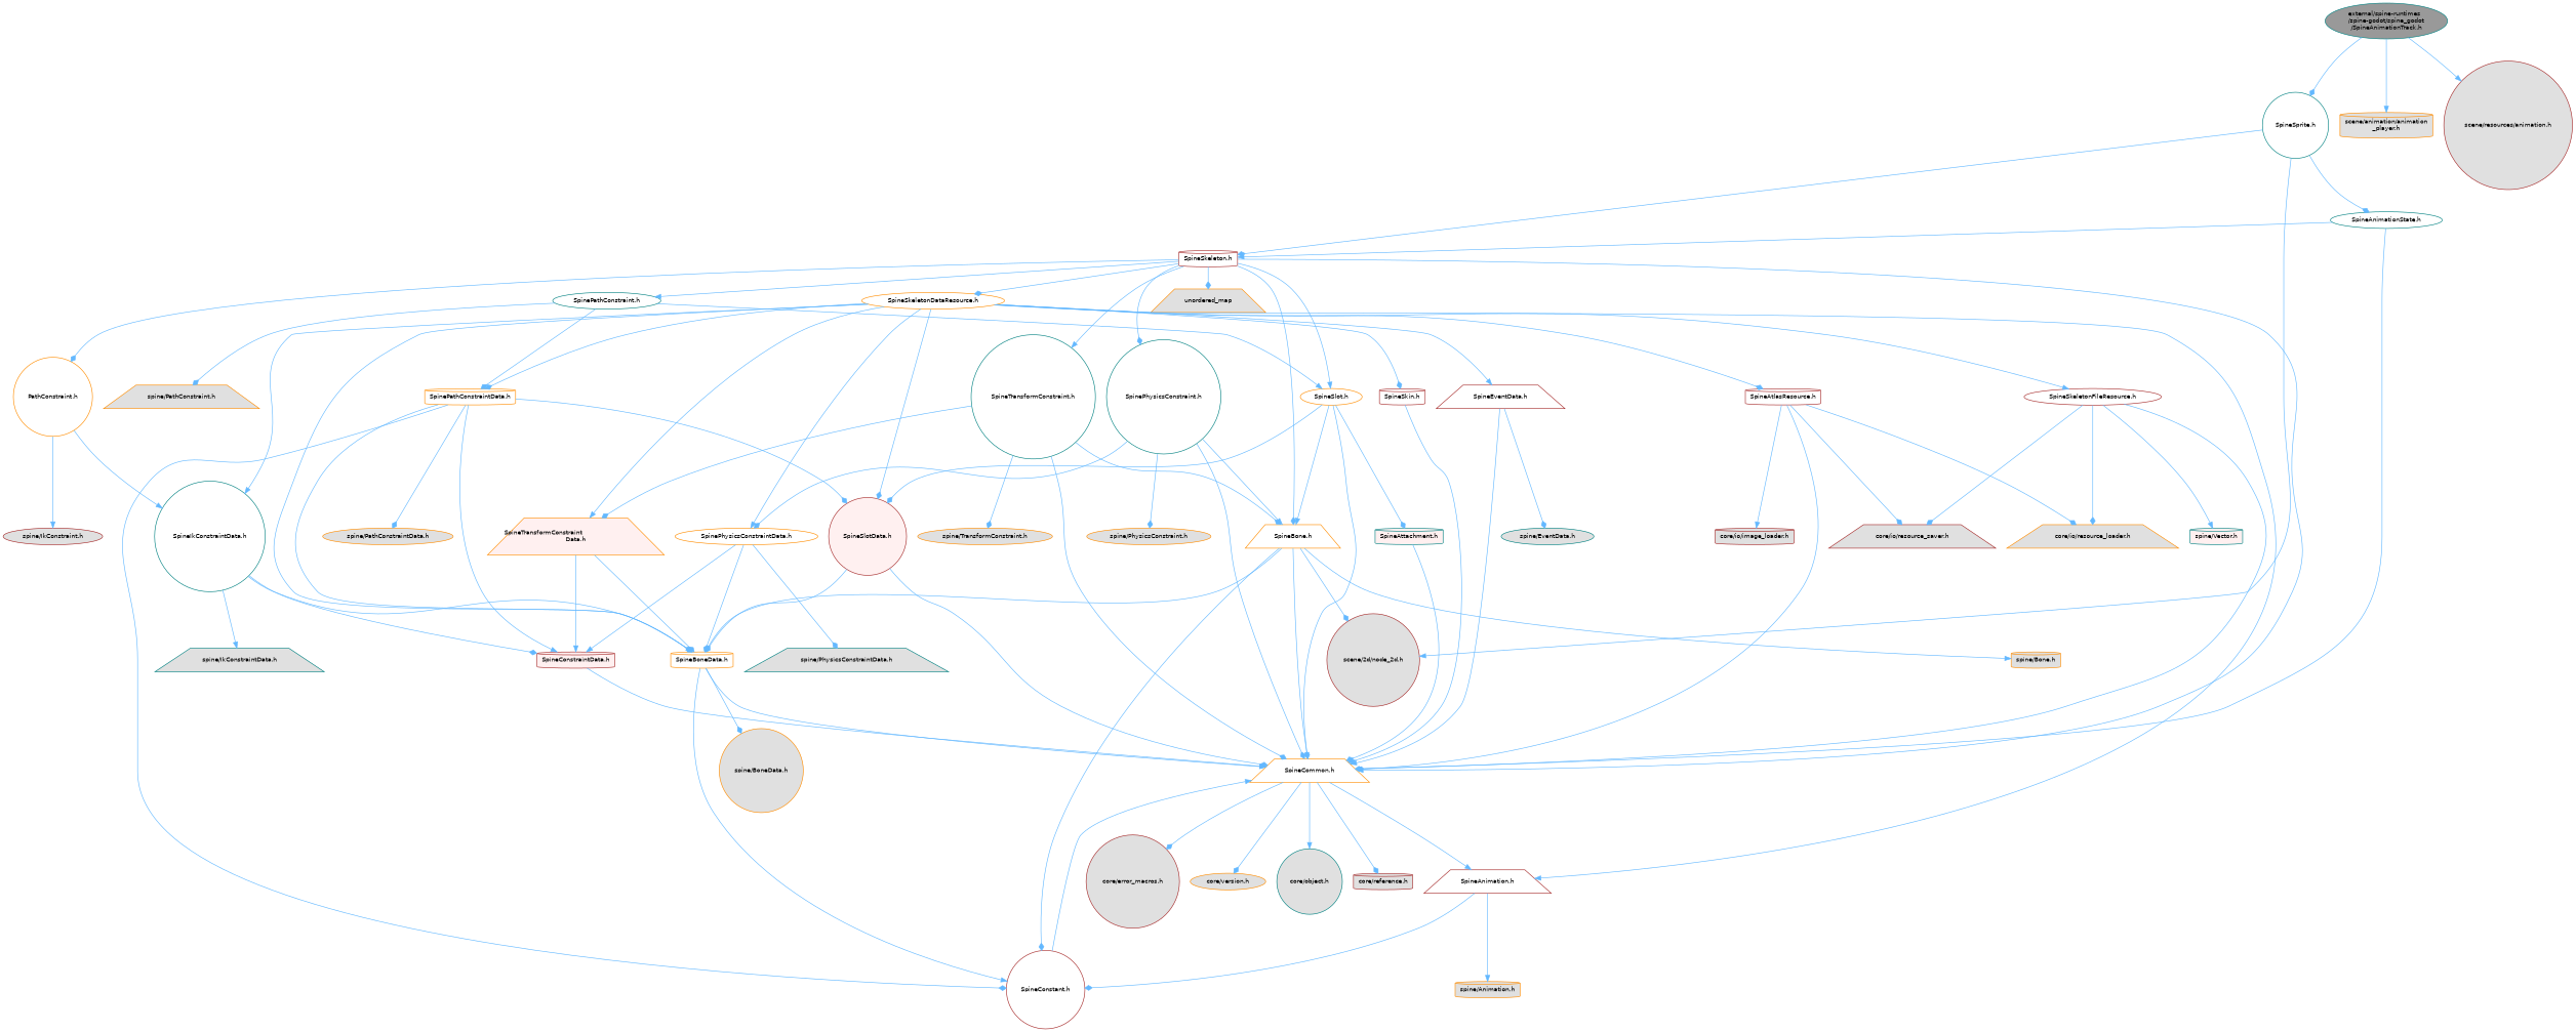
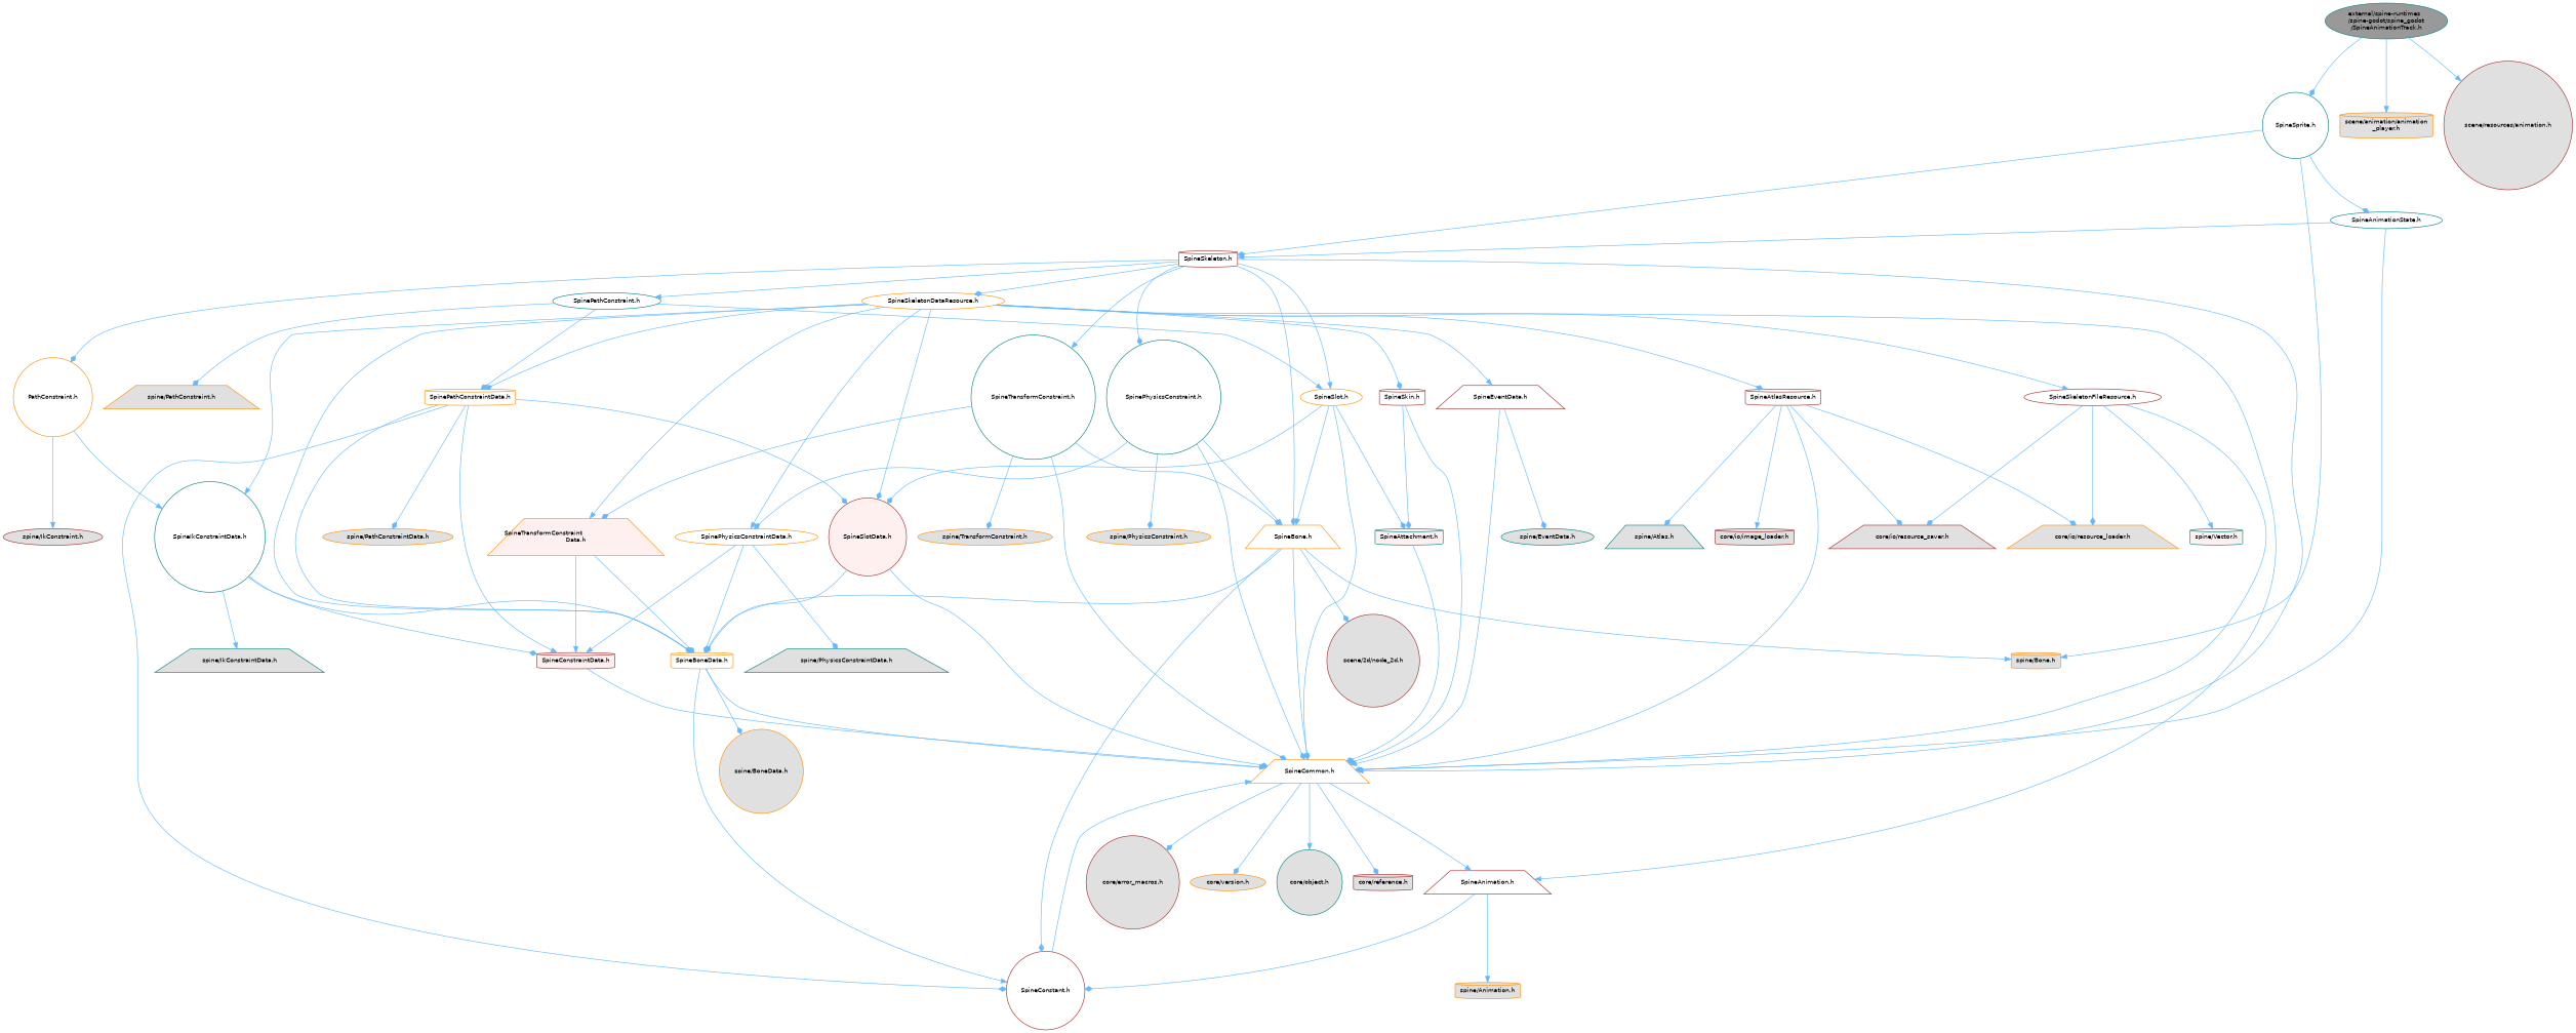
  digraph {
    node [color=darkorange fillcolor="#E0E0E0" fontname=Helvetica fontsize=10 shape=ellipse style=filled]
    edge [arrowhead=diamond color=steelblue1 fontname=Helvetica fontsize=10 labelfontname=Helvetica labelfontsize=10 style=solid]
    n1 [color=teal fillcolor=grey60 fontcolor=black height=0.2 label="external/spine-runtimes\l/spine-godot/spine_godot\l/SpineAnimationTrack.h" width=0.4]
    n2 [color=teal fillcolor=white height=0.2 label="SpineSprite.h" shape=circle width=0.4]
    n3 [height=0.2 label="scene/animation/animation\l_player.h" shape=cylinder width=0.4]
    n4 [color=brown height=0.2 label="scene/resources/animation.h" shape=circle width=0.4]
    n5 [color=brown fillcolor=white height=0.2 label="SpineSkeleton.h" shape=cylinder width=0.4]
    n6 [color=brown height=0.2 label="scene/2d/node_2d.h" shape=circle width=0.4]
    n7 [color=teal fillcolor=white height=0.2 label="SpineAnimationState.h" width=0.4]
    n8 [fillcolor=white height=0.2 label="SpineCommon.h" shape=trapezium width=0.4]
    n9 [fillcolor=white height=0.2 label="SpineSkeletonDataResource.h" width=0.4]
    n10 [fillcolor=white height=0.2 label="SpineBone.h" shape=trapezium width=0.4]
    n11 [fillcolor=white height=0.2 label="SpineSlot.h" width=0.4]
    n12 [fillcolor=white height=0.2 label="PathConstraint.h" shape=circle width=0.4]
    n13 [color=teal fillcolor=white height=0.2 label="SpineTransformConstraint.h" shape=circle width=0.4]
    n14 [color=teal fillcolor=white height=0.2 label="SpinePathConstraint.h" width=0.4]
    n15 [color=teal fillcolor=white height=0.2 label="SpinePhysicsConstraint.h" shape=circle width=0.4]
-   n16 [height=0.2 label=unordered_map shape=trapezium width=0.4]
    n17 [height=0.2 label="core/version.h" width=0.4]
    n18 [color=teal height=0.2 label="core/object.h" shape=circle width=0.4]
    n19 [color=brown height=0.2 label="core/reference.h" shape=cylinder width=0.4]
    n20 [color=brown height=0.2 label="core/error_macros.h" shape=circle width=0.4]
    n21 [color=brown fillcolor=white height=0.2 label="SpineAnimation.h" shape=trapezium width=0.4]
    n22 [color=brown fillcolor=white height=0.2 label="SpineAtlasResource.h" shape=cylinder width=0.4]
    n23 [fillcolor=white height=0.2 label="SpineBoneData.h" shape=cylinder width=0.4]
    n24 [color=brown fillcolor=white height=0.2 label="SpineEventData.h" shape=trapezium width=0.4]
    n25 [color=teal fillcolor=white height=0.2 label="SpineIkConstraintData.h" shape=circle width=0.4]
    n26 [fillcolor=white height=0.2 label="SpinePathConstraintData.h" shape=cylinder width=0.4]
    n27 [color=brown fillcolor="#FFF0F0" height=0.2 label="SpineSlotData.h" shape=circle width=0.4]
    n28 [fillcolor=white height=0.2 label="SpinePhysicsConstraintData.h" width=0.4]
    n29 [color=brown fillcolor=white height=0.2 label="SpineSkeletonFileResource.h" width=0.4]
    n30 [color=brown fillcolor=white height=0.2 label="SpineSkin.h" shape=cylinder width=0.4]
    n31 [fillcolor="#FFF0F0" height=0.2 label="SpineTransformConstraint\lData.h" shape=trapezium width=0.4]
    n32 [color=brown fillcolor=white height=0.2 label="SpineConstant.h" shape=circle width=0.4]
    n33 [height=0.2 label="spine/Bone.h" shape=cylinder width=0.4]
    n34 [color=teal fillcolor="#FFF0F0" height=0.2 label="SpineAttachment.h" shape=cylinder width=0.4]
    n35 [color=brown height=0.2 label="spine/IkConstraint.h" width=0.4]
    n36 [height=0.2 label="spine/TransformConstraint.h" width=0.4]
    n37 [height=0.2 label="spine/PathConstraint.h" shape=trapezium width=0.4]
    n38 [height=0.2 label="spine/PhysicsConstraint.h" width=0.4]
    n39 [height=0.2 label="spine/Animation.h" shape=cylinder width=0.4]
    n40 [height=0.2 label="core/io/resource_loader.h" shape=trapezium width=0.4]
    n41 [color=brown height=0.2 label="core/io/resource_saver.h" shape=trapezium width=0.4]
    n42 [color=brown height=0.2 label="core/io/image_loader.h" shape=cylinder width=0.4]
+   n43 [color=teal height=0.2 label="spine/Atlas.h" shape=trapezium width=0.4]
    n44 [height=0.2 label="spine/BoneData.h" shape=circle width=0.4]
    n45 [color=teal height=0.2 label="spine/EventData.h" width=0.4]
    n46 [color=brown fillcolor="#FFF0F0" height=0.2 label="SpineConstraintData.h" shape=cylinder width=0.4]
    n47 [color=teal height=0.2 label="spine/IkConstraintData.h" shape=trapezium width=0.4]
    n48 [height=0.2 label="spine/PathConstraintData.h" width=0.4]
    n49 [color=teal height=0.2 label="spine/PhysicsConstraintData.h" shape=trapezium width=0.4]
    n50 [color=teal fillcolor="#FFF0F0" height=0.2 label="spine/Vector.h" shape=cylinder width=0.4]
    n1 -> n2
    n1 -> n3 [arrowhead=normal]
    n1 -> n4 [arrowhead=normal]
    n2 -> n5
-   n2 -> n6 [arrowhead=normal]
+   n2 -> n33 [arrowhead=normal]
    n2 -> n7
    n5 -> n8 [arrowhead=normal]
    n5 -> n9
    n5 -> n10
    n5 -> n11 [arrowhead=normal]
    n5 -> n12
    n5 -> n13 [arrowhead=normal]
    n5 -> n14 [arrowhead=normal]
    n5 -> n15
-   n5 -> n16
    n7 -> n5 [arrowhead=normal]
    n7 -> n8
    n8 -> n17
    n8 -> n18 [arrowhead=normal]
    n8 -> n19
    n8 -> n20
    n8 -> n21 [arrowhead=normal]
    n9 -> n21 [arrowhead=normal]
    n9 -> n22
    n9 -> n23
    n9 -> n24 [arrowhead=normal]
    n9 -> n25 [arrowhead=normal]
    n9 -> n26
    n9 -> n27
    n9 -> n28 [arrowhead=normal]
    n9 -> n29 [arrowhead=normal]
    n9 -> n30
    n9 -> n31 [arrowhead=normal]
    n10 -> n6
    n10 -> n8 [arrowhead=normal]
    n10 -> n23
    n10 -> n32
    n10 -> n33 [arrowhead=normal]
    n11 -> n8
    n11 -> n10 [arrowhead=normal]
    n11 -> n27
    n11 -> n34
    n12 -> n25 [arrowhead=normal]
    n12 -> n35 [arrowhead=normal]
    n13 -> n8
    n13 -> n10
    n13 -> n31
    n13 -> n36
    n14 -> n11 [arrowhead=normal]
    n14 -> n26
    n14 -> n37
    n15 -> n8
    n15 -> n10 [arrowhead=normal]
    n15 -> n28
    n15 -> n38
    n21 -> n32
    n21 -> n39 [arrowhead=normal]
    n22 -> n8 [arrowhead=normal]
    n22 -> n40
    n22 -> n41
    n22 -> n42 [arrowhead=normal]
+   n22 -> n43
    n23 -> n8 [arrowhead=normal]
    n23 -> n32 [arrowhead=normal]
    n23 -> n44
    n24 -> n8 [arrowhead=normal]
    n24 -> n45
    n25 -> n23 [arrowhead=normal]
    n25 -> n46
    n25 -> n47 [arrowhead=normal]
    n26 -> n23
    n26 -> n27
    n26 -> n32
    n26 -> n46 [arrowhead=normal]
    n26 -> n48
    n27 -> n8
    n27 -> n23
    n28 -> n23
    n28 -> n46 [arrowhead=normal]
    n28 -> n49
    n29 -> n8 [arrowhead=normal]
    n29 -> n40
    n29 -> n41
    n29 -> n50 [arrowhead=normal]
    n30 -> n8
+   n30 -> n34
    n31 -> n23
    n31 -> n46 [arrowhead=normal]
    n32 -> n8 [arrowhead=normal]
    n34 -> n8
    n46 -> n8 [arrowhead=normal]
  }
